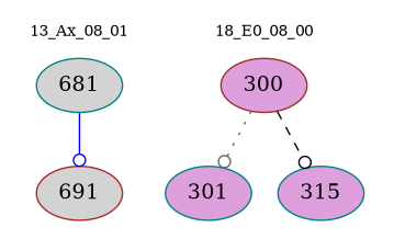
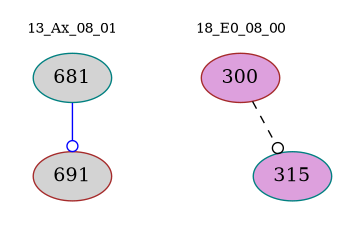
  digraph {
    node [color=teal fillcolor=plum style=filled]
    edge [arrowhead=odot]
    n1 [fillcolor=lightgrey label=681]
    n2 [color=brown fillcolor=lightgrey label=691]
    n3 [color=brown label=300]
-   n4 [label=301]
    n5 [label=315]
    subgraph cluster_1 {
      color=white
      fontsize=10
      label="13_Ax_08_01"
      n1
      n2
    }
    subgraph cluster_2 {
      color=white
      fontsize=10
      label="18_E0_08_00"
      n3
-     n4
      n5
    }
    n1 -> n2 [color=blue style=solid]
-   n3 -> n4 [color=gray40 style=dotted]
    n3 -> n5 [color=black style=dashed]
  }
